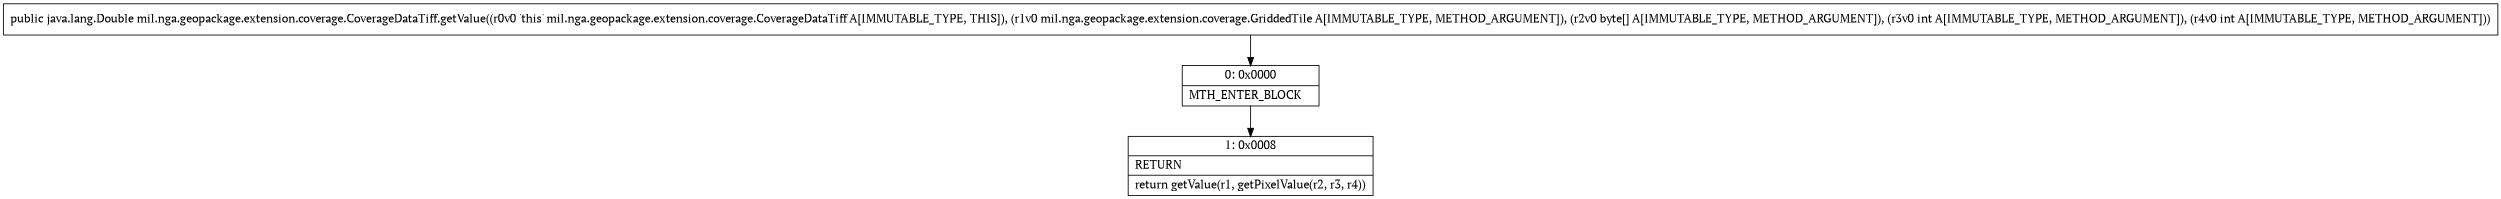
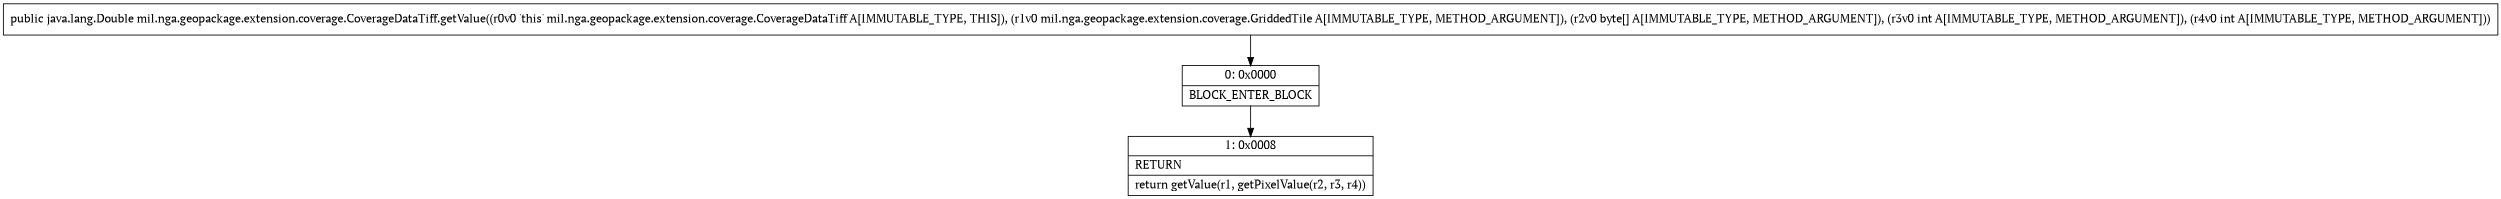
  digraph {
    fontname="PT Serif"
    node [shape=record fontname="PT Serif"]
    edge [fontname="PT Serif"]
-   n1 [label="{0\:\ 0x0000|MTH_ENTER_BLOCK\l}"]
+   n1 [label="{0\:\ 0x0000|BLOCK_ENTER_BLOCK\l}"]
    n2 [label="{1\:\ 0x0008|RETURN\l|return getValue(r1, getPixelValue(r2, r3, r4))\l}"]
    n3 [label="{public java.lang.Double mil.nga.geopackage.extension.coverage.CoverageDataTiff.getValue((r0v0 'this' mil.nga.geopackage.extension.coverage.CoverageDataTiff A[IMMUTABLE_TYPE, THIS]), (r1v0 mil.nga.geopackage.extension.coverage.GriddedTile A[IMMUTABLE_TYPE, METHOD_ARGUMENT]), (r2v0 byte[] A[IMMUTABLE_TYPE, METHOD_ARGUMENT]), (r3v0 int A[IMMUTABLE_TYPE, METHOD_ARGUMENT]), (r4v0 int A[IMMUTABLE_TYPE, METHOD_ARGUMENT])) }"]
    n1 -> n2
    n3 -> n1
  }
